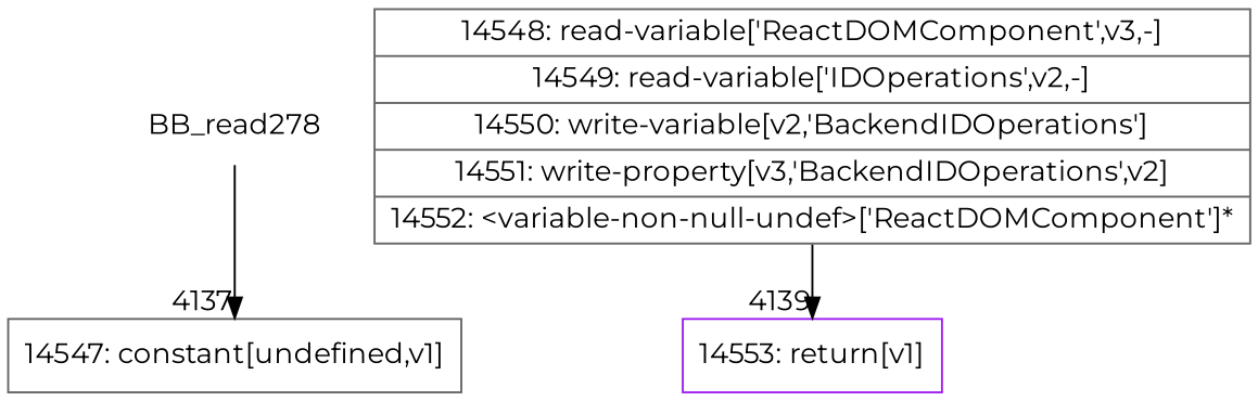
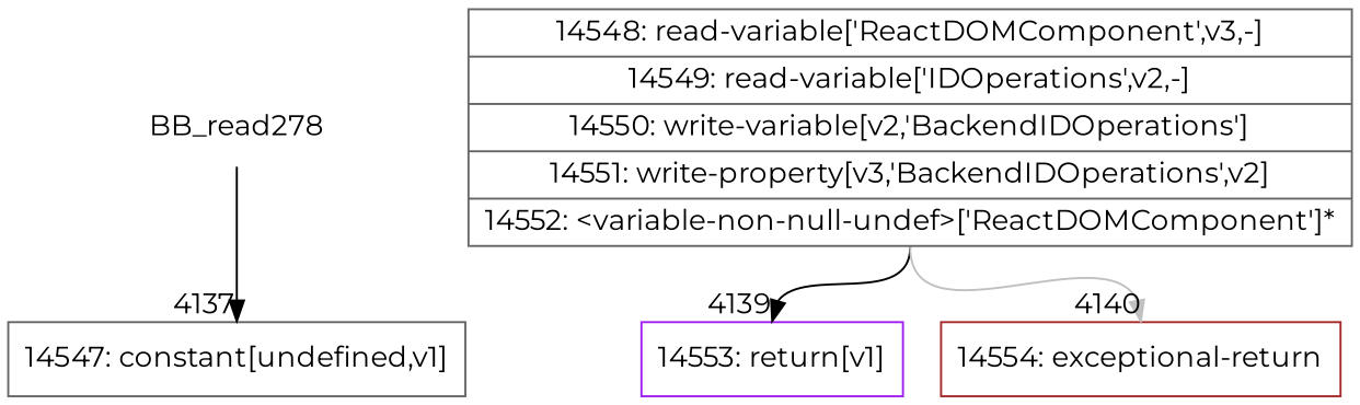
  digraph {
    fontname=Montserrat
    rankdir=TD
    node [color=gray40 fontname=Montserrat shape=record]
    edge [fontname=Montserrat headport=n tailport=s]
    n1 [color=darkorange label=BB_read278 shape=none]
    n2 [label="{14547: constant[undefined,v1]}"]
    n3 [label="{14548: read-variable['ReactDOMComponent',v3,-]|14549: read-variable['IDOperations',v2,-]|14550: write-variable[v2,'BackendIDOperations']|14551: write-property[v3,'BackendIDOperations',v2]|14552: \<variable-non-null-undef\>['ReactDOMComponent']*}"]
    n4 [color=purple label="{14553: return[v1]}"]
+   n5 [color=brown label="{14554: exceptional-return}"]
    n1 -> n2 [headlabel="    4137"]
    n3 -> n4 [headlabel="      4139"]
+   n3 -> n5 [color=gray headlabel="      4140"]
  }
